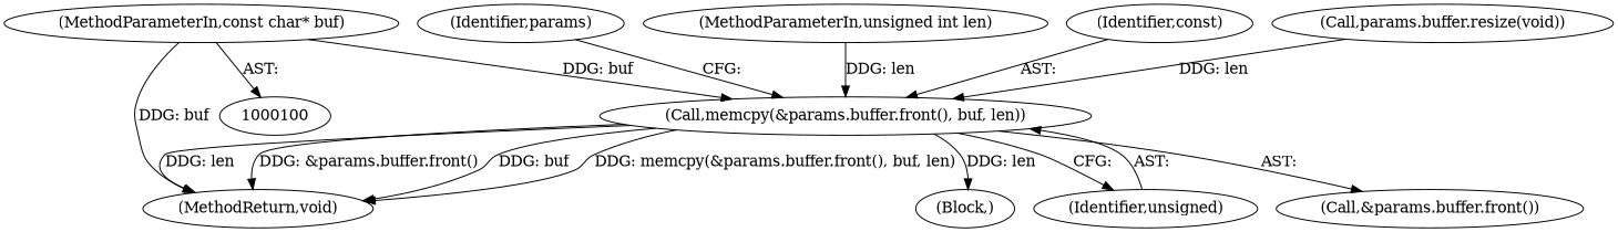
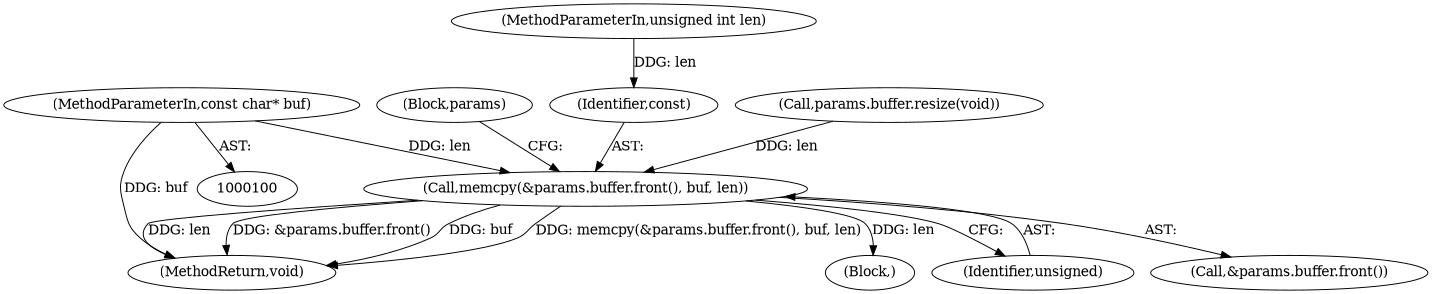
  digraph {
    n1 [label="(MethodParameterIn,const char* buf)"]
    n2 [label="(Call,memcpy(&params.buffer.front(), buf, len))"]
    n3 [label="(MethodReturn,void)"]
    1000100
    n5 [label="(Block,)"]
    n6 [label="(Identifier,unsigned)"]
    n7 [label="(Call,&params.buffer.front())"]
-   n8 [label="(Identifier,params)"]
+   n8 [label="(Block,params)"]
    n9 [label="(MethodParameterIn,unsigned int len)"]
    n10 [label="(Identifier,const)"]
    n11 [label="(Call,params.buffer.resize(void))"]
-   n1 -> n2 [label="DDG: buf"]
+   n1 -> n2 [label="DDG: len"]
    n1 -> n3 [label="DDG: buf"]
    n1 -> 1000100 [label="AST: "]
    n2 -> n3 [label="DDG: memcpy(&params.buffer.front(), buf, len)"]
    n2 -> n3 [label="DDG: len"]
    n2 -> n3 [label="DDG: &params.buffer.front()"]
    n2 -> n3 [label="DDG: buf"]
    n2 -> n5 [label="DDG: len"]
    n2 -> n6 [label="CFG: "]
    n2 -> n7 [label="AST: "]
    n6 -> n2 [label="AST: "]
    n8 -> n2 [label="CFG: "]
-   n9 -> n2 [label="DDG: len"]
+   n9 -> n10 [label="DDG: len"]
    n10 -> n2 [label="AST: "]
    n11 -> n2 [label="DDG: len"]
  }
